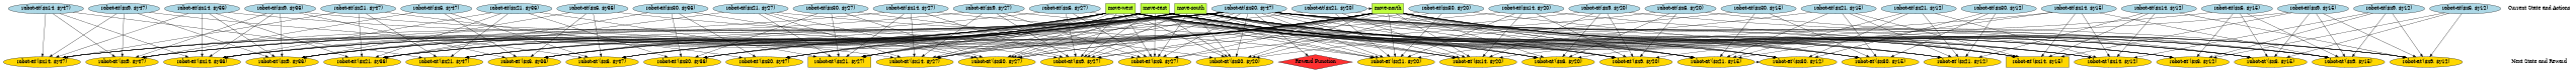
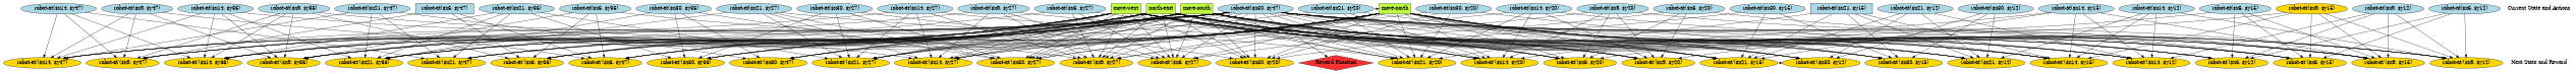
  digraph {
    fontname=Helvetica
    fontsize=16
    rankdir=TB
    ranksep=2.00
    node [color=black fillcolor=lightblue fontsize=16 shape=ellipse style=filled]
    edge [color=black style=solid]
    "robot-at($x14, $y27)" [height=0.51069 width=2.9856]
    "robot-at($x14, $y15)" [height=0.51069 width=2.9856]
    "robot-at($x14, $y47)" [height=0.51069 width=2.9856]
    "robot-at($x30, $y47)" [height=0.51069 width=2.9856]
    "robot-at($x30, $y15)" [height=0.51069 width=2.9856]
    "robot-at($x30, $y27)" [height=0.51069 width=2.9856]
    "robot-at($x9, $y47)" [height=0.51069 width=2.8088]
-   "move-east" [fillcolor=olivedrab1 height=0.5 shape=box width=1.1389]
+   "move-east" [fillcolor=olivedrab1 height=0.5 shape=box width=1.1389 label="north-east"]
    "robot-at($x9, $y27)" [height=0.51069 width=2.8088]
-   "robot-at($x9, $y15)" [height=0.51069 width=2.8088]
+   "robot-at($x9, $y15)" [fillcolor=gold1 height=0.51069 width=2.8088]
    "move-north" [fillcolor=olivedrab1 height=0.5 shape=box width=1.2778]
-   "robot-at($x6, $y47)" [height=0.51069 width=2.8088]
+   "robot-at($x6, $y47)" [height=0.51069 shape=box width=2.8088]
    "robot-at($x6, $y15)" [height=0.51069 width=2.8088]
    "robot-at($x6, $y27)" [height=0.51069 width=2.8088]
    "robot-at($x14, $y12)" [height=0.51069 width=2.9856]
    "robot-at($x14, $y36)" [height=0.51069 width=2.9856]
    "robot-at($x30, $y20)" [height=0.51069 width=2.9856]
    "robot-at($x21, $y12)" [height=0.51069 width=2.9856]
    "robot-at($x21, $y36)" [height=0.51069 width=2.9856]
    "robot-at($x30, $y12)" [height=0.51069 width=2.9856]
    "robot-at($x14, $y20)" [height=0.51069 width=2.9856]
    "robot-at($x30, $y36)" [height=0.51069 width=2.9856]
    "robot-at($x21, $y20)" [height=0.51069 width=2.9856]
    "robot-at($x9, $y36)" [height=0.51069 width=2.8088]
    "move-south" [fillcolor=olivedrab1 height=0.5 shape=box width=1.2917]
    "robot-at($x9, $y20)" [height=0.51069 width=2.8088]
    "robot-at($x9, $y12)" [height=0.51069 width=2.8088]
-   "robot-at($x21, $y15)" [height=0.51069 width=2.9856]
+   "robot-at($x21, $y15)" [height=0.51069 shape=box width=2.9856]
    "robot-at($x21, $y27)" [height=0.51069 width=2.9856]
    "robot-at($x21, $y47)" [height=0.51069 width=2.9856]
    "Current State and Actions" [fillcolor=white height=0.5 shape=plaintext style=bold width=2.5139]
    "move-west" [fillcolor=olivedrab1 height=0.5 shape=box width=1.1944]
    "robot-at($x6, $y20)" [height=0.51069 width=2.8088]
    "robot-at($x6, $y12)" [height=0.51069 width=2.8088]
    "robot-at($x6, $y36)" [height=0.51069 width=2.8088]
    "robot-at'($x6, $y27)" [fillcolor=gold1 height=0.51069 width=2.8677]
    "robot-at'($x14, $y47)" [fillcolor=gold1 height=0.51069 width=3.0445]
    "robot-at'($x6, $y15)" [fillcolor=gold1 height=0.51069 width=2.8677]
-   "robot-at'($x14, $y15)" [fillcolor=gold1 height=0.51069 shape=box width=3.0445]
+   "robot-at'($x14, $y15)" [fillcolor=gold1 height=0.51069 width=3.0445]
    "robot-at'($x6, $y47)" [fillcolor=gold1 height=0.51069 width=2.8677]
    "robot-at'($x14, $y27)" [fillcolor=gold1 height=0.51069 width=3.0445]
    "robot-at'($x9, $y47)" [fillcolor=gold1 height=0.51069 width=2.8677]
    "robot-at'($x9, $y15)" [fillcolor=gold1 height=0.51069 width=2.8677]
    "Next State and Reward" [fillcolor=white height=0.5 shape=plaintext style=bold width=2.25]
    "robot-at'($x9, $y27)" [fillcolor=gold1 height=0.51069 width=2.8677]
    "Reward Function" [fillcolor=firebrick1 height=0.72222 shape=diamond width=3.5278]
    "robot-at'($x30, $y27)" [fillcolor=gold1 height=0.51069 width=3.0445]
    "robot-at'($x30, $y47)" [fillcolor=gold1 height=0.51069 width=3.0445]
    "robot-at'($x30, $y15)" [fillcolor=gold1 height=0.51069 width=3.0445]
    "robot-at'($x14, $y36)" [fillcolor=gold1 height=0.51069 width=3.0445]
    "robot-at'($x6, $y36)" [fillcolor=gold1 height=0.51069 width=2.8677]
    "robot-at'($x6, $y12)" [fillcolor=gold1 height=0.51069 width=2.8677]
    "robot-at'($x6, $y20)" [fillcolor=gold1 height=0.51069 width=2.8677]
    "robot-at'($x21, $y20)" [fillcolor=gold1 height=0.51069 width=3.0445]
    "robot-at'($x30, $y20)" [fillcolor=gold1 height=0.51069 width=3.0445]
    "robot-at'($x14, $y20)" [fillcolor=gold1 height=0.51069 width=3.0445]
    "robot-at'($x14, $y12)" [fillcolor=gold1 height=0.51069 width=3.0445]
    "robot-at'($x21, $y36)" [fillcolor=gold1 height=0.51069 width=3.0445]
    "robot-at'($x30, $y12)" [fillcolor=gold1 height=0.51069 width=3.0445]
    "robot-at'($x21, $y12)" [fillcolor=gold1 height=0.51069 width=3.0445]
    "robot-at'($x30, $y36)" [fillcolor=gold1 height=0.51069 width=3.0445]
-   "robot-at'($x21, $y27)" [fillcolor=gold1 height=0.51069 shape=box width=3.0445]
+   "robot-at'($x21, $y27)" [fillcolor=gold1 height=0.51069 width=3.0445]
    "robot-at'($x21, $y15)" [fillcolor=gold1 height=0.51069 width=3.0445]
    "robot-at'($x21, $y47)" [fillcolor=gold1 height=0.51069 width=3.0445]
    "robot-at'($x9, $y12)" [fillcolor=gold1 height=0.51069 width=2.8677]
    "robot-at'($x9, $y20)" [fillcolor=gold1 height=0.51069 width=2.8677]
    "robot-at'($x9, $y36)" [fillcolor=gold1 height=0.51069 width=2.8677]
    subgraph sub_1 {
      rank=same
      "robot-at($x14, $y27)"
      "robot-at($x14, $y15)"
      "robot-at($x14, $y47)"
      "robot-at($x30, $y47)"
      "robot-at($x30, $y15)"
      "robot-at($x30, $y27)"
      "robot-at($x9, $y47)"
      "move-east"
      "robot-at($x9, $y27)"
      "robot-at($x9, $y15)"
      "move-north"
      "robot-at($x6, $y47)"
      "robot-at($x6, $y15)"
      "robot-at($x6, $y27)"
      "robot-at($x14, $y12)"
      "robot-at($x14, $y36)"
      "robot-at($x30, $y20)"
      "robot-at($x21, $y12)"
      "robot-at($x21, $y36)"
      "robot-at($x30, $y12)"
      "robot-at($x14, $y20)"
      "robot-at($x30, $y36)"
      "robot-at($x21, $y20)"
      "robot-at($x9, $y36)"
      "move-south"
      "robot-at($x9, $y20)"
      "robot-at($x9, $y12)"
      "robot-at($x21, $y15)"
      "robot-at($x21, $y27)"
      "robot-at($x21, $y47)"
      "Current State and Actions"
      "move-west"
      "robot-at($x6, $y20)"
      "robot-at($x6, $y12)"
      "robot-at($x6, $y36)"
    }
    subgraph sub_2 {
      rank=same
      "robot-at'($x6, $y27)"
      "robot-at'($x14, $y47)"
      "robot-at'($x6, $y15)"
      "robot-at'($x14, $y15)"
      "robot-at'($x6, $y47)"
      "robot-at'($x14, $y27)"
      "robot-at'($x9, $y47)"
      "robot-at'($x9, $y15)"
      "Next State and Reward"
      "robot-at'($x9, $y27)"
      "Reward Function"
      "robot-at'($x30, $y27)"
      "robot-at'($x30, $y47)"
      "robot-at'($x30, $y15)"
      "robot-at'($x14, $y36)"
      "robot-at'($x6, $y36)"
      "robot-at'($x6, $y12)"
      "robot-at'($x6, $y20)"
      "robot-at'($x21, $y20)"
      "robot-at'($x30, $y20)"
      "robot-at'($x14, $y20)"
      "robot-at'($x14, $y12)"
      "robot-at'($x21, $y36)"
      "robot-at'($x30, $y12)"
      "robot-at'($x21, $y12)"
      "robot-at'($x30, $y36)"
      "robot-at'($x21, $y27)"
      "robot-at'($x21, $y15)"
      "robot-at'($x21, $y47)"
      "robot-at'($x9, $y12)"
      "robot-at'($x9, $y20)"
      "robot-at'($x9, $y36)"
    }
    "robot-at($x14, $y27)" -> "robot-at'($x14, $y27)"
    "robot-at($x14, $y27)" -> "robot-at'($x9, $y27)"
    "robot-at($x14, $y27)" -> "robot-at'($x14, $y36)"
    "robot-at($x14, $y27)" -> "robot-at'($x14, $y20)"
    "robot-at($x14, $y27)" -> "robot-at'($x21, $y27)"
    "robot-at($x14, $y15)" -> "robot-at'($x14, $y15)"
    "robot-at($x14, $y15)" -> "robot-at'($x9, $y15)"
    "robot-at($x14, $y15)" -> "robot-at'($x14, $y20)"
    "robot-at($x14, $y15)" -> "robot-at'($x14, $y12)"
    "robot-at($x14, $y15)" -> "robot-at'($x21, $y15)"
    "robot-at($x14, $y47)" -> "robot-at'($x14, $y47)"
    "robot-at($x14, $y47)" -> "robot-at'($x9, $y47)"
    "robot-at($x14, $y47)" -> "robot-at'($x14, $y36)"
    "robot-at($x14, $y47)" -> "robot-at'($x21, $y47)"
    "robot-at($x30, $y47)" -> "robot-at'($x6, $y27)"
    "robot-at($x30, $y47)" -> "robot-at'($x14, $y47)"
    "robot-at($x30, $y47)" -> "robot-at'($x6, $y15)"
    "robot-at($x30, $y47)" -> "robot-at'($x14, $y15)"
    "robot-at($x30, $y47)" -> "robot-at'($x6, $y47)"
    "robot-at($x30, $y47)" -> "robot-at'($x14, $y27)"
    "robot-at($x30, $y47)" -> "robot-at'($x9, $y47)"
    "robot-at($x30, $y47)" -> "robot-at'($x9, $y15)"
    "robot-at($x30, $y47)" -> "robot-at'($x9, $y27)"
    "robot-at($x30, $y47)" -> "Reward Function" [color="" style=""]
    "robot-at($x30, $y47)" -> "robot-at'($x30, $y27)"
    "robot-at($x30, $y47)" -> "robot-at'($x30, $y47)"
    "robot-at($x30, $y47)" -> "robot-at'($x30, $y15)"
    "robot-at($x30, $y47)" -> "robot-at'($x14, $y36)"
    "robot-at($x30, $y47)" -> "robot-at'($x6, $y36)"
    "robot-at($x30, $y47)" -> "robot-at'($x6, $y12)"
    "robot-at($x30, $y47)" -> "robot-at'($x6, $y20)"
    "robot-at($x30, $y47)" -> "robot-at'($x21, $y20)"
    "robot-at($x30, $y47)" -> "robot-at'($x30, $y20)"
    "robot-at($x30, $y47)" -> "robot-at'($x14, $y20)"
    "robot-at($x30, $y47)" -> "robot-at'($x14, $y12)"
    "robot-at($x30, $y47)" -> "robot-at'($x21, $y36)"
    "robot-at($x30, $y47)" -> "robot-at'($x30, $y12)"
    "robot-at($x30, $y47)" -> "robot-at'($x21, $y12)"
    "robot-at($x30, $y47)" -> "robot-at'($x30, $y36)"
    "robot-at($x30, $y47)" -> "robot-at'($x21, $y27)"
    "robot-at($x30, $y47)" -> "robot-at'($x21, $y15)"
    "robot-at($x30, $y47)" -> "robot-at'($x21, $y47)"
    "robot-at($x30, $y47)" -> "robot-at'($x9, $y12)"
    "robot-at($x30, $y47)" -> "robot-at'($x9, $y20)"
    "robot-at($x30, $y47)" -> "robot-at'($x9, $y36)"
    "robot-at($x30, $y15)" -> "robot-at'($x30, $y15)"
    "robot-at($x30, $y15)" -> "robot-at'($x30, $y20)"
    "robot-at($x30, $y15)" -> "robot-at'($x21, $y15)"
    "robot-at($x30, $y27)" -> "robot-at'($x30, $y27)"
    "robot-at($x30, $y27)" -> "robot-at'($x30, $y20)"
    "robot-at($x30, $y27)" -> "robot-at'($x30, $y36)"
    "robot-at($x30, $y27)" -> "robot-at'($x21, $y27)"
    "robot-at($x9, $y47)" -> "robot-at'($x14, $y47)"
    "robot-at($x9, $y47)" -> "robot-at'($x6, $y47)"
    "robot-at($x9, $y47)" -> "robot-at'($x9, $y47)"
    "robot-at($x9, $y47)" -> "robot-at'($x9, $y36)"
    "move-east" -> "robot-at'($x6, $y27)"
    "move-east" -> "robot-at'($x14, $y47)"
    "move-east" -> "robot-at'($x6, $y15)"
    "move-east" -> "robot-at'($x14, $y15)"
    "move-east" -> "robot-at'($x6, $y47)"
    "move-east" -> "robot-at'($x14, $y27)"
    "move-east" -> "robot-at'($x9, $y47)"
    "move-east" -> "robot-at'($x9, $y15)"
    "move-east" -> "robot-at'($x9, $y27)"
    "move-east" -> "robot-at'($x30, $y27)"
    "move-east" -> "robot-at'($x30, $y47)"
    "move-east" -> "robot-at'($x30, $y15)"
    "move-east" -> "robot-at'($x14, $y36)"
    "move-east" -> "robot-at'($x6, $y36)"
    "move-east" -> "robot-at'($x6, $y12)"
    "move-east" -> "robot-at'($x6, $y20)"
    "move-east" -> "robot-at'($x21, $y20)"
    "move-east" -> "robot-at'($x30, $y20)"
    "move-east" -> "robot-at'($x14, $y20)"
    "move-east" -> "robot-at'($x14, $y12)"
    "move-east" -> "robot-at'($x21, $y36)"
    "move-east" -> "robot-at'($x30, $y12)"
    "move-east" -> "robot-at'($x21, $y12)"
    "move-east" -> "robot-at'($x30, $y36)"
    "move-east" -> "robot-at'($x21, $y27)"
    "move-east" -> "robot-at'($x21, $y15)"
    "move-east" -> "robot-at'($x21, $y47)"
    "move-east" -> "robot-at'($x9, $y12)"
    "move-east" -> "robot-at'($x9, $y20)"
    "move-east" -> "robot-at'($x9, $y36)"
    "robot-at($x9, $y27)" -> "robot-at'($x6, $y27)"
    "robot-at($x9, $y27)" -> "robot-at'($x14, $y27)"
    "robot-at($x9, $y27)" -> "robot-at'($x9, $y27)"
    "robot-at($x9, $y27)" -> "robot-at'($x9, $y20)"
    "robot-at($x9, $y27)" -> "robot-at'($x9, $y36)"
    "robot-at($x9, $y15)" -> "robot-at'($x6, $y15)"
    "robot-at($x9, $y15)" -> "robot-at'($x14, $y15)"
    "robot-at($x9, $y15)" -> "robot-at'($x9, $y15)"
    "robot-at($x9, $y15)" -> "robot-at'($x9, $y12)"
    "robot-at($x9, $y15)" -> "robot-at'($x9, $y20)"
    "move-north" -> "robot-at'($x6, $y27)"
    "move-north" -> "robot-at'($x14, $y47)"
    "move-north" -> "robot-at'($x6, $y15)"
    "move-north" -> "robot-at'($x14, $y15)"
    "move-north" -> "robot-at'($x6, $y47)"
    "move-north" -> "robot-at'($x14, $y27)"
    "move-north" -> "robot-at'($x9, $y47)"
    "move-north" -> "robot-at'($x9, $y15)"
    "move-north" -> "robot-at'($x9, $y27)"
    "move-north" -> "robot-at'($x30, $y27)"
    "move-north" -> "robot-at'($x30, $y47)"
    "move-north" -> "robot-at'($x30, $y15)"
    "move-north" -> "robot-at'($x14, $y36)"
    "move-north" -> "robot-at'($x6, $y36)"
    "move-north" -> "robot-at'($x6, $y12)"
    "move-north" -> "robot-at'($x6, $y20)"
    "move-north" -> "robot-at'($x21, $y20)"
    "move-north" -> "robot-at'($x30, $y20)"
    "move-north" -> "robot-at'($x14, $y20)"
    "move-north" -> "robot-at'($x14, $y12)"
    "move-north" -> "robot-at'($x21, $y36)"
    "move-north" -> "robot-at'($x30, $y12)"
    "move-north" -> "robot-at'($x21, $y12)"
    "move-north" -> "robot-at'($x30, $y36)"
    "move-north" -> "robot-at'($x21, $y27)"
    "move-north" -> "robot-at'($x21, $y15)"
    "move-north" -> "robot-at'($x21, $y47)"
    "move-north" -> "robot-at'($x9, $y12)"
    "move-north" -> "robot-at'($x9, $y20)"
    "move-north" -> "robot-at'($x9, $y36)"
    "robot-at($x6, $y47)" -> "robot-at'($x6, $y47)"
    "robot-at($x6, $y47)" -> "robot-at'($x9, $y47)"
    "robot-at($x6, $y47)" -> "robot-at'($x6, $y36)"
    "robot-at($x6, $y15)" -> "robot-at'($x6, $y15)"
    "robot-at($x6, $y15)" -> "robot-at'($x9, $y15)"
    "robot-at($x6, $y15)" -> "robot-at'($x6, $y12)"
    "robot-at($x6, $y15)" -> "robot-at'($x6, $y20)"
    "robot-at($x6, $y27)" -> "robot-at'($x6, $y27)"
    "robot-at($x6, $y27)" -> "robot-at'($x9, $y27)"
    "robot-at($x6, $y27)" -> "robot-at'($x6, $y36)"
    "robot-at($x6, $y27)" -> "robot-at'($x6, $y20)"
    "robot-at($x14, $y12)" -> "robot-at'($x14, $y15)"
    "robot-at($x14, $y12)" -> "robot-at'($x14, $y12)"
    "robot-at($x14, $y12)" -> "robot-at'($x21, $y12)"
    "robot-at($x14, $y12)" -> "robot-at'($x9, $y12)"
    "robot-at($x14, $y36)" -> "robot-at'($x14, $y47)"
    "robot-at($x14, $y36)" -> "robot-at'($x14, $y27)"
    "robot-at($x14, $y36)" -> "robot-at'($x14, $y36)"
    "robot-at($x14, $y36)" -> "robot-at'($x21, $y36)"
    "robot-at($x14, $y36)" -> "robot-at'($x9, $y36)"
    "robot-at($x30, $y20)" -> "robot-at'($x30, $y27)"
    "robot-at($x30, $y20)" -> "robot-at'($x30, $y15)"
    "robot-at($x30, $y20)" -> "robot-at'($x21, $y20)"
    "robot-at($x30, $y20)" -> "robot-at'($x30, $y20)"
    "robot-at($x21, $y12)" -> "robot-at'($x14, $y12)"
    "robot-at($x21, $y12)" -> "robot-at'($x30, $y12)"
    "robot-at($x21, $y12)" -> "robot-at'($x21, $y12)"
    "robot-at($x21, $y12)" -> "robot-at'($x21, $y15)"
    "robot-at($x21, $y36)" -> "robot-at'($x14, $y36)"
    "robot-at($x21, $y36)" -> "robot-at'($x21, $y36)"
    "robot-at($x21, $y36)" -> "robot-at'($x30, $y36)"
    "robot-at($x21, $y36)" -> "robot-at'($x21, $y27)"
    "robot-at($x21, $y36)" -> "robot-at'($x21, $y47)"
    "robot-at($x30, $y12)" -> "robot-at'($x30, $y15)"
    "robot-at($x30, $y12)" -> "robot-at'($x30, $y12)"
    "robot-at($x30, $y12)" -> "robot-at'($x21, $y12)"
    "robot-at($x14, $y20)" -> "robot-at'($x14, $y15)"
    "robot-at($x14, $y20)" -> "robot-at'($x14, $y27)"
    "robot-at($x14, $y20)" -> "robot-at'($x21, $y20)"
    "robot-at($x14, $y20)" -> "robot-at'($x14, $y20)"
    "robot-at($x14, $y20)" -> "robot-at'($x9, $y20)"
    "robot-at($x30, $y36)" -> "robot-at'($x30, $y27)"
    "robot-at($x30, $y36)" -> "robot-at'($x30, $y47)"
    "robot-at($x30, $y36)" -> "robot-at'($x21, $y36)"
    "robot-at($x30, $y36)" -> "robot-at'($x30, $y36)"
    "robot-at($x21, $y20)" -> "move-north"
    "robot-at($x21, $y20)" -> "robot-at'($x21, $y20)"
    "robot-at($x21, $y20)" -> "robot-at'($x14, $y20)"
    "robot-at($x21, $y20)" -> "robot-at'($x21, $y27)"
    "robot-at($x21, $y20)" -> "robot-at'($x21, $y15)"
    "robot-at($x9, $y36)" -> "robot-at'($x9, $y47)"
    "robot-at($x9, $y36)" -> "robot-at'($x9, $y27)"
    "robot-at($x9, $y36)" -> "robot-at'($x14, $y36)"
    "robot-at($x9, $y36)" -> "robot-at'($x6, $y36)"
    "robot-at($x9, $y36)" -> "robot-at'($x9, $y36)"
    "move-south" -> "robot-at'($x6, $y27)"
    "move-south" -> "robot-at'($x14, $y47)"
    "move-south" -> "robot-at'($x6, $y15)"
    "move-south" -> "robot-at'($x14, $y15)"
    "move-south" -> "robot-at'($x6, $y47)"
    "move-south" -> "robot-at'($x14, $y27)"
    "move-south" -> "robot-at'($x9, $y47)"
    "move-south" -> "robot-at'($x9, $y15)"
    "move-south" -> "robot-at'($x9, $y27)"
    "move-south" -> "robot-at'($x30, $y27)"
    "move-south" -> "robot-at'($x30, $y47)"
    "move-south" -> "robot-at'($x30, $y15)"
    "move-south" -> "robot-at'($x14, $y36)"
    "move-south" -> "robot-at'($x6, $y36)"
    "move-south" -> "robot-at'($x6, $y12)"
    "move-south" -> "robot-at'($x6, $y20)"
    "move-south" -> "robot-at'($x21, $y20)"
    "move-south" -> "robot-at'($x30, $y20)"
    "move-south" -> "robot-at'($x14, $y20)"
    "move-south" -> "robot-at'($x14, $y12)"
    "move-south" -> "robot-at'($x21, $y36)"
    "move-south" -> "robot-at'($x30, $y12)"
    "move-south" -> "robot-at'($x21, $y12)"
    "move-south" -> "robot-at'($x30, $y36)"
    "move-south" -> "robot-at'($x21, $y27)"
    "move-south" -> "robot-at'($x21, $y15)"
    "move-south" -> "robot-at'($x21, $y47)"
    "move-south" -> "robot-at'($x9, $y12)"
    "move-south" -> "robot-at'($x9, $y20)"
    "move-south" -> "robot-at'($x9, $y36)"
    "robot-at($x9, $y20)" -> "robot-at'($x9, $y15)"
    "robot-at($x9, $y20)" -> "robot-at'($x9, $y27)"
    "robot-at($x9, $y20)" -> "robot-at'($x6, $y20)"
    "robot-at($x9, $y20)" -> "robot-at'($x14, $y20)"
    "robot-at($x9, $y20)" -> "robot-at'($x9, $y20)"
    "robot-at($x9, $y12)" -> "robot-at'($x9, $y15)"
    "robot-at($x9, $y12)" -> "robot-at'($x6, $y12)"
    "robot-at($x9, $y12)" -> "robot-at'($x14, $y12)"
    "robot-at($x9, $y12)" -> "robot-at'($x9, $y12)"
    "robot-at($x21, $y15)" -> "robot-at'($x14, $y15)"
    "robot-at($x21, $y15)" -> "robot-at'($x30, $y15)"
    "robot-at($x21, $y15)" -> "robot-at'($x21, $y20)"
    "robot-at($x21, $y15)" -> "robot-at'($x21, $y12)"
    "robot-at($x21, $y15)" -> "robot-at'($x21, $y15)"
    "robot-at($x21, $y27)" -> "robot-at'($x14, $y27)"
    "robot-at($x21, $y27)" -> "robot-at'($x30, $y27)"
    "robot-at($x21, $y27)" -> "robot-at'($x21, $y20)"
    "robot-at($x21, $y27)" -> "robot-at'($x21, $y36)"
    "robot-at($x21, $y27)" -> "robot-at'($x21, $y27)"
    "robot-at($x21, $y47)" -> "robot-at'($x14, $y47)"
    "robot-at($x21, $y47)" -> "robot-at'($x30, $y47)"
    "robot-at($x21, $y47)" -> "robot-at'($x21, $y36)"
    "robot-at($x21, $y47)" -> "robot-at'($x21, $y47)"
    "Current State and Actions" -> "Next State and Reward" [style=invis]
    "move-west" -> "robot-at'($x6, $y27)"
    "move-west" -> "robot-at'($x14, $y47)"
    "move-west" -> "robot-at'($x6, $y15)"
    "move-west" -> "robot-at'($x14, $y15)"
    "move-west" -> "robot-at'($x6, $y47)"
    "move-west" -> "robot-at'($x14, $y27)"
    "move-west" -> "robot-at'($x9, $y47)"
    "move-west" -> "robot-at'($x9, $y15)"
    "move-west" -> "robot-at'($x9, $y27)"
    "move-west" -> "robot-at'($x30, $y27)"
    "move-west" -> "robot-at'($x30, $y47)"
    "move-west" -> "robot-at'($x14, $y36)"
    "move-west" -> "robot-at'($x6, $y36)"
    "move-west" -> "robot-at'($x6, $y12)"
    "move-west" -> "robot-at'($x6, $y20)"
    "move-west" -> "robot-at'($x21, $y20)"
    "move-west" -> "robot-at'($x30, $y20)"
    "move-west" -> "robot-at'($x14, $y20)"
    "move-west" -> "robot-at'($x14, $y12)"
    "move-west" -> "robot-at'($x21, $y36)"
    "move-west" -> "robot-at'($x30, $y12)"
    "move-west" -> "robot-at'($x21, $y12)"
    "move-west" -> "robot-at'($x30, $y36)"
    "move-west" -> "robot-at'($x21, $y27)"
    "move-west" -> "robot-at'($x21, $y15)"
    "move-west" -> "robot-at'($x21, $y47)"
    "move-west" -> "robot-at'($x9, $y12)"
    "move-west" -> "robot-at'($x9, $y20)"
    "move-west" -> "robot-at'($x9, $y36)"
    "robot-at($x6, $y20)" -> "robot-at'($x6, $y27)"
    "robot-at($x6, $y20)" -> "robot-at'($x6, $y15)"
    "robot-at($x6, $y20)" -> "robot-at'($x6, $y20)"
    "robot-at($x6, $y20)" -> "robot-at'($x9, $y20)"
    "robot-at($x6, $y12)" -> "robot-at'($x6, $y15)"
    "robot-at($x6, $y12)" -> "robot-at'($x6, $y12)"
    "robot-at($x6, $y12)" -> "robot-at'($x9, $y12)"
    "robot-at($x6, $y36)" -> "robot-at'($x6, $y27)"
    "robot-at($x6, $y36)" -> "robot-at'($x6, $y47)"
    "robot-at($x6, $y36)" -> "robot-at'($x6, $y36)"
    "robot-at($x6, $y36)" -> "robot-at'($x9, $y36)"
    "robot-at'($x21, $y15)" -> "robot-at'($x30, $y12)"
  }
